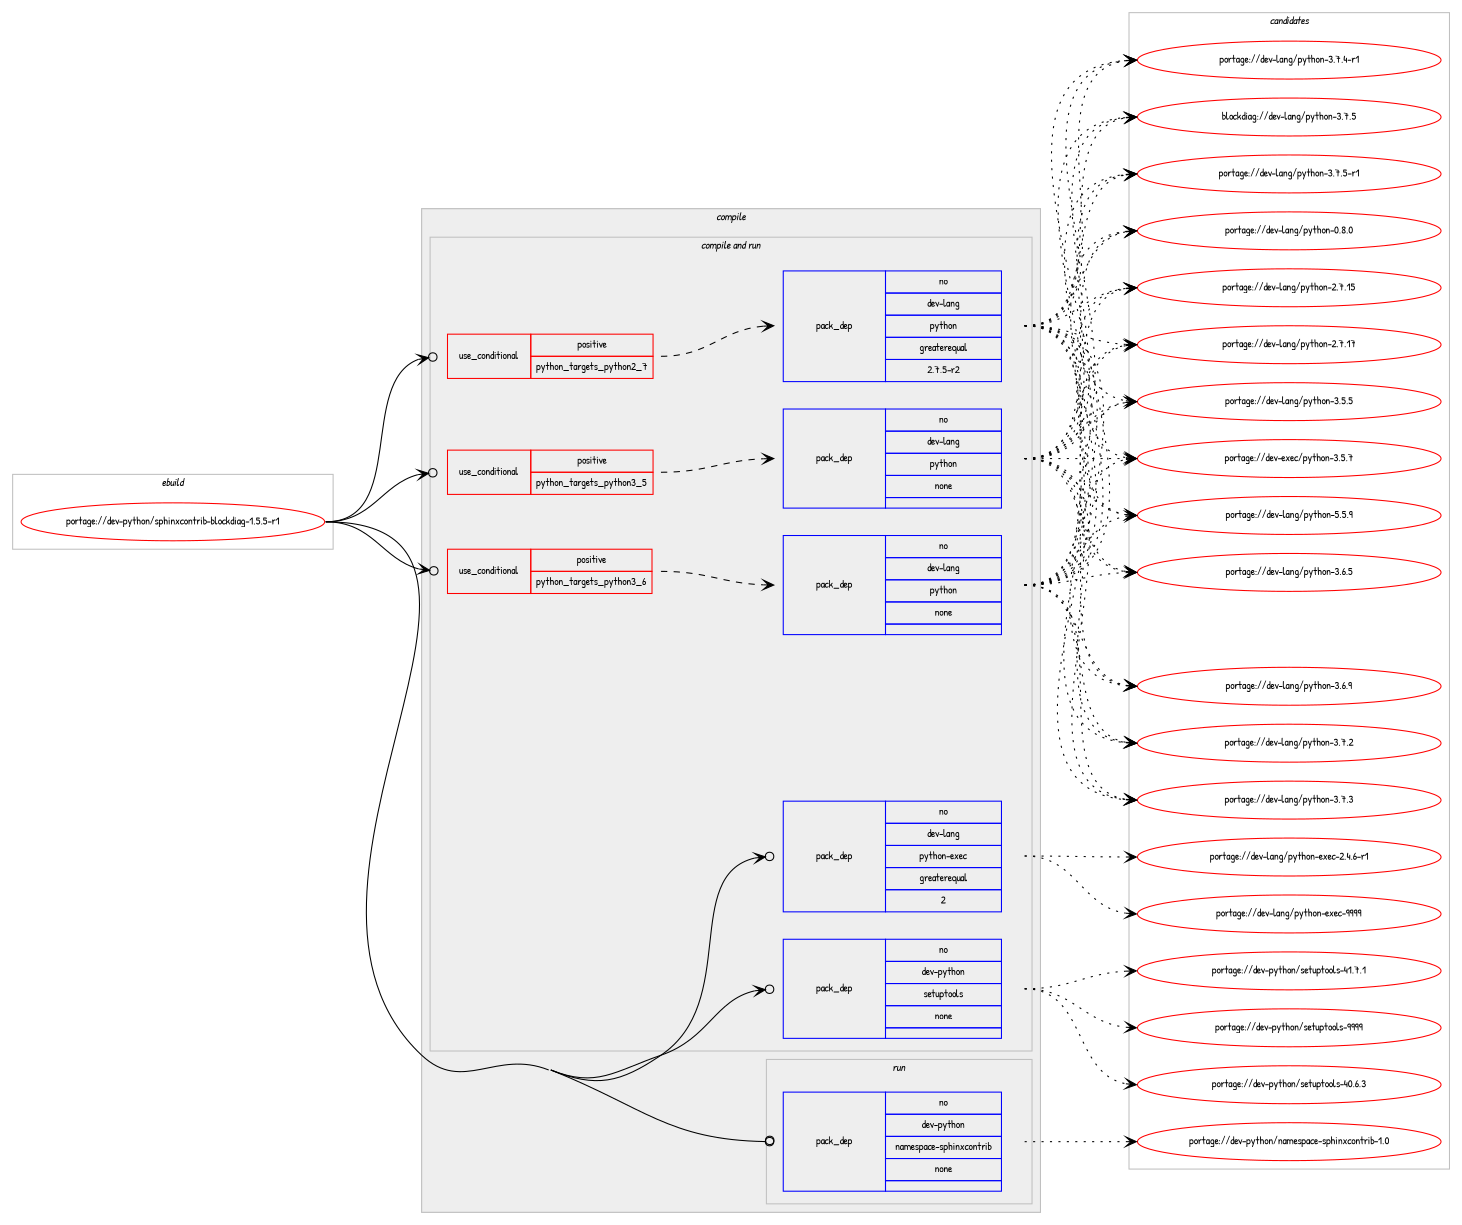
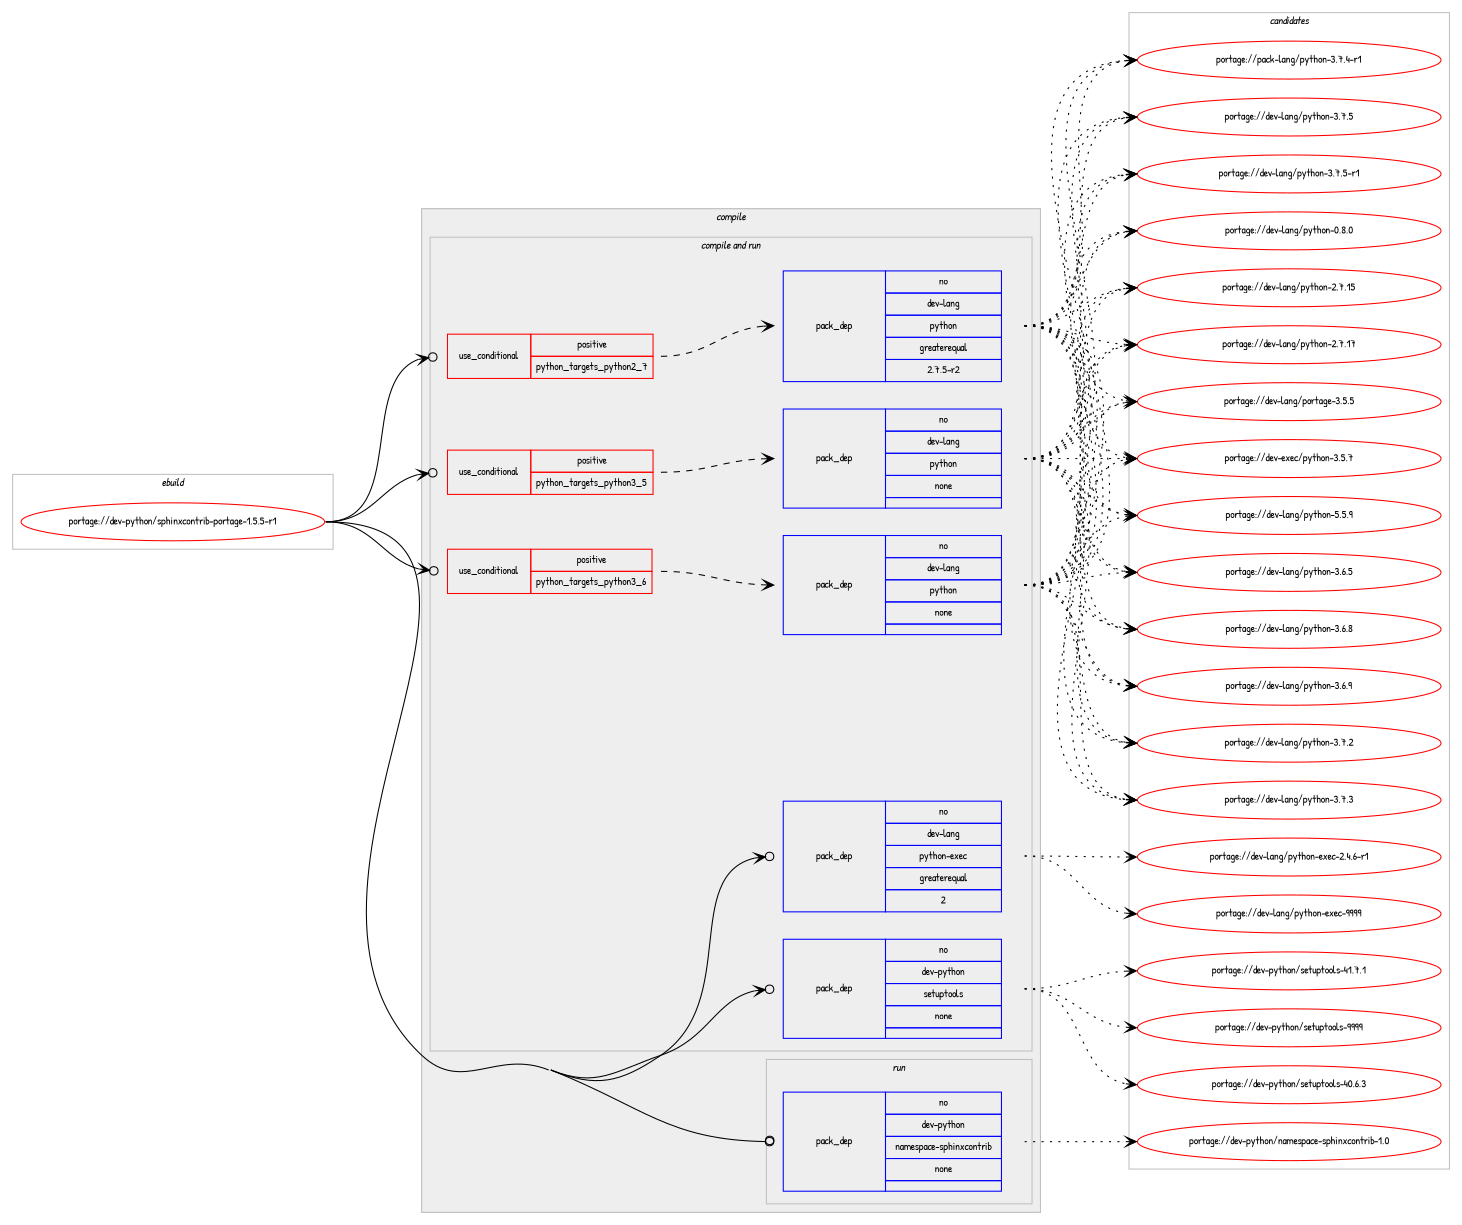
  digraph {
    compound=true
    concentrate=true
    fontname="Patrick Hand"
    fontsize=10
    newrank=true
    rankdir=LR
    ranksep=1.5
    node [color=red fontname="Patrick Hand" fontsize=10]
    edge [arrowhead=vee fontname="Patrick Hand" headport=w style=dotted tailport=e weight=100]
-   n1 [label="portage://dev-python/sphinxcontrib-blockdiag-1.5.5-r1" width=4]
+   n1 [label="portage://dev-python/sphinxcontrib-portage-1.5.5-r1" width=4]
    n2 [color=blue label=<<TABLE BORDER="0" CELLBORDER="1" CELLSPACING="0" CELLPADDING="4" WIDTH="220"><TR><TD ROWSPAN="6" CELLPADDING="30">pack_dep</TD></TR><TR><TD WIDTH="110">no</TD></TR><TR><TD>dev-lang</TD></TR><TR><TD>python</TD></TR><TR><TD>greaterequal</TD></TR><TR><TD>2.7.5-r2</TD></TR></TABLE>> shape=none]
    n3 [label=<<TABLE BORDER="0" CELLBORDER="1" CELLSPACING="0" CELLPADDING="4"><TR><TD ROWSPAN="3" CELLPADDING="10">use_conditional</TD></TR><TR><TD>positive</TD></TR><TR><TD>python_targets_python2_7</TD></TR></TABLE>> shape=none]
    n4 [color=blue label=<<TABLE BORDER="0" CELLBORDER="1" CELLSPACING="0" CELLPADDING="4" WIDTH="220"><TR><TD ROWSPAN="6" CELLPADDING="30">pack_dep</TD></TR><TR><TD WIDTH="110">no</TD></TR><TR><TD>dev-lang</TD></TR><TR><TD>python</TD></TR><TR><TD>none</TD></TR><TR><TD></TD></TR></TABLE>> shape=none]
    n5 [label=<<TABLE BORDER="0" CELLBORDER="1" CELLSPACING="0" CELLPADDING="4"><TR><TD ROWSPAN="3" CELLPADDING="10">use_conditional</TD></TR><TR><TD>positive</TD></TR><TR><TD>python_targets_python3_5</TD></TR></TABLE>> shape=none]
    n6 [color=blue label=<<TABLE BORDER="0" CELLBORDER="1" CELLSPACING="0" CELLPADDING="4" WIDTH="220"><TR><TD ROWSPAN="6" CELLPADDING="30">pack_dep</TD></TR><TR><TD WIDTH="110">no</TD></TR><TR><TD>dev-lang</TD></TR><TR><TD>python</TD></TR><TR><TD>none</TD></TR><TR><TD></TD></TR></TABLE>> shape=none]
    n7 [label=<<TABLE BORDER="0" CELLBORDER="1" CELLSPACING="0" CELLPADDING="4"><TR><TD ROWSPAN="3" CELLPADDING="10">use_conditional</TD></TR><TR><TD>positive</TD></TR><TR><TD>python_targets_python3_6</TD></TR></TABLE>> shape=none]
    n8 [color=blue label=<<TABLE BORDER="0" CELLBORDER="1" CELLSPACING="0" CELLPADDING="4" WIDTH="220"><TR><TD ROWSPAN="6" CELLPADDING="30">pack_dep</TD></TR><TR><TD WIDTH="110">no</TD></TR><TR><TD>dev-lang</TD></TR><TR><TD>python-exec</TD></TR><TR><TD>greaterequal</TD></TR><TR><TD>2</TD></TR></TABLE>> shape=none]
    n9 [color=blue label=<<TABLE BORDER="0" CELLBORDER="1" CELLSPACING="0" CELLPADDING="4" WIDTH="220"><TR><TD ROWSPAN="6" CELLPADDING="30">pack_dep</TD></TR><TR><TD WIDTH="110">no</TD></TR><TR><TD>dev-python</TD></TR><TR><TD>setuptools</TD></TR><TR><TD>none</TD></TR><TR><TD></TD></TR></TABLE>> shape=none]
    n10 [color=blue label=<<TABLE BORDER="0" CELLBORDER="1" CELLSPACING="0" CELLPADDING="4" WIDTH="220"><TR><TD ROWSPAN="6" CELLPADDING="30">pack_dep</TD></TR><TR><TD WIDTH="110">no</TD></TR><TR><TD>dev-python</TD></TR><TR><TD>namespace-sphinxcontrib</TD></TR><TR><TD>none</TD></TR><TR><TD></TD></TR></TABLE>> shape=none]
    n11 [label="portage://dev-lang/python-2.7.15" width=4]
    n12 [label="portage://dev-lang/python-2.7.17" width=4]
-   n13 [label="portage://dev-lang/python-3.5.5" width=4]
+   n13 [label="portage://dev-lang/portage-3.5.5" width=4]
    n14 [label="portage://dev-exec/python-3.5.7" width=4]
    n15 [label="portage://dev-lang/python-5.5.9" width=4]
    n16 [label="portage://dev-lang/python-3.6.5" width=4]
+   n17 [label="portage://dev-lang/python-3.6.8" width=4]
    n18 [label="portage://dev-lang/python-3.6.9" width=4]
    n19 [label="portage://dev-lang/python-3.7.2" width=4]
    n20 [label="portage://dev-lang/python-3.7.3" width=4]
-   n21 [label="portage://dev-lang/python-3.7.4-r1" width=4]
-   n22 [label="blockdiag://dev-lang/python-3.7.5" width=4]
+   n21 [label="portage://pack-lang/python-3.7.4-r1" width=4]
+   n22 [label="portage://dev-lang/python-3.7.5" width=4]
    n23 [label="portage://dev-lang/python-3.7.5-r1" width=4]
    n24 [label="portage://dev-lang/python-0.8.0" width=4]
    n25 [label="portage://dev-lang/python-exec-2.4.6-r1" width=4]
    n26 [label="portage://dev-lang/python-exec-9999" width=4]
    n27 [label="portage://dev-python/setuptools-40.6.3" width=4]
    n28 [label="portage://dev-python/setuptools-41.7.1" width=4]
    n29 [label="portage://dev-python/setuptools-9999" width=4]
    n30 [label="portage://dev-python/namespace-sphinxcontrib-1.0" width=4]
    subgraph cluster_1 {
      color=gray
      label=<<i>ebuild</i>>
      rank=same
      n1
    }
    subgraph cluster_2 {
      color=gray
      label=<<i>dependencies</i>>
      subgraph cluster_3 {
        color=gray
        fillcolor="#eeeeee"
        label=<<i>compile</i>>
        style=filled
      }
      subgraph cluster_4 {
        color=gray
        fillcolor="#eeeeee"
        label=<<i>compile and run</i>>
        style=filled
        subgraph sub_5 {
          color=gray
          fillcolor="#eeeeee"
          label=<<i>compile and run</i>>
          style=filled
          n3
          subgraph sub_6 {
            color=gray
            fillcolor="#eeeeee"
            label=<<i>compile and run</i>>
            style=filled
            n2
          }
        }
        subgraph sub_7 {
          color=gray
          fillcolor="#eeeeee"
          label=<<i>compile and run</i>>
          style=filled
          n5
          subgraph sub_8 {
            color=gray
            fillcolor="#eeeeee"
            label=<<i>compile and run</i>>
            style=filled
            n4
          }
        }
        subgraph sub_9 {
          color=gray
          fillcolor="#eeeeee"
          label=<<i>compile and run</i>>
          style=filled
          n7
          subgraph sub_10 {
            color=gray
            fillcolor="#eeeeee"
            label=<<i>compile and run</i>>
            style=filled
            n6
          }
        }
        subgraph sub_11 {
          color=gray
          fillcolor="#eeeeee"
          label=<<i>compile and run</i>>
          style=filled
          n8
        }
        subgraph sub_12 {
          color=gray
          fillcolor="#eeeeee"
          label=<<i>compile and run</i>>
          style=filled
          n9
        }
      }
      subgraph cluster_13 {
        color=gray
        fillcolor="#eeeeee"
        label=<<i>run</i>>
        style=filled
        subgraph sub_14 {
          color=gray
          fillcolor="#eeeeee"
          label=<<i>run</i>>
          style=filled
          n10
        }
      }
    }
    subgraph cluster_15 {
      color=gray
      label=<<i>candidates</i>>
      rank=same
      subgraph sub_16 {
        color=black
        label=<<i>candidates</i>>
        nodesep=1
        rank=same
        n11
        n12
        n13
        n14
        n15
        n16
+       n17
        n18
        n19
        n20
        n21
        n22
        n23
        n24
      }
      subgraph sub_17 {
        color=black
        label=<<i>candidates</i>>
        nodesep=1
        rank=same
        n11
        n12
        n13
        n14
        n15
        n16
+       n17
        n18
        n19
        n20
        n21
        n22
        n23
        n24
      }
      subgraph sub_18 {
        color=black
        label=<<i>candidates</i>>
        nodesep=1
        rank=same
        n11
        n12
        n13
        n14
        n15
        n16
+       n17
        n18
        n19
        n20
        n21
        n22
        n23
        n24
      }
      subgraph sub_19 {
        color=black
        label=<<i>candidates</i>>
        nodesep=1
        rank=same
        n25
        n26
      }
      subgraph sub_20 {
        color=black
        label=<<i>candidates</i>>
        nodesep=1
        rank=same
        n27
        n28
        n29
      }
      subgraph sub_21 {
        color=black
        label=<<i>candidates</i>>
        nodesep=1
        rank=same
        n30
      }
    }
    n1 -> n3 [arrowhead=odotvee style=solid weight=20]
    n1 -> n5 [arrowhead=odotvee style=solid weight=20]
    n1 -> n7 [arrowhead=odotvee style=solid weight=20]
    n1 -> n8 [arrowhead=odotvee style=solid weight=20]
    n1 -> n9 [arrowhead=odotvee style=solid weight=20]
    n1 -> n10 [arrowhead=odot style=solid weight=20]
    n2 -> n11
    n2 -> n12
    n2 -> n13
    n2 -> n14
    n2 -> n15
    n2 -> n16
+   n2 -> n17
    n2 -> n18
    n2 -> n19
    n2 -> n20
    n2 -> n21
    n2 -> n22
    n2 -> n23
    n2 -> n24
    n3 -> n2 [style=dashed weight=20]
    n4 -> n11
    n4 -> n12
    n4 -> n13
    n4 -> n14
    n4 -> n15
    n4 -> n16
+   n4 -> n17
    n4 -> n18
    n4 -> n19
    n4 -> n20
    n4 -> n21
    n4 -> n22
    n4 -> n23
    n4 -> n24
    n5 -> n4 [style=dashed weight=20]
    n6 -> n11
    n6 -> n12
    n6 -> n13
    n6 -> n14
    n6 -> n15
    n6 -> n16
+   n6 -> n17
    n6 -> n18
    n6 -> n19
    n6 -> n20
    n6 -> n21
    n6 -> n22
    n6 -> n23
    n6 -> n24
    n7 -> n6 [style=dashed weight=20]
    n8 -> n25
    n8 -> n26
    n9 -> n27
    n9 -> n28
    n9 -> n29
    n10 -> n30
  }
